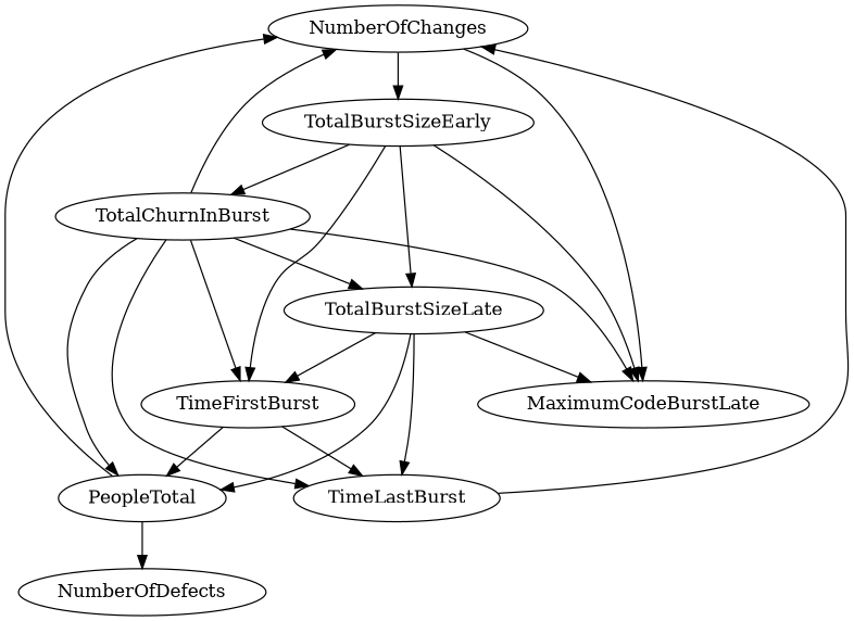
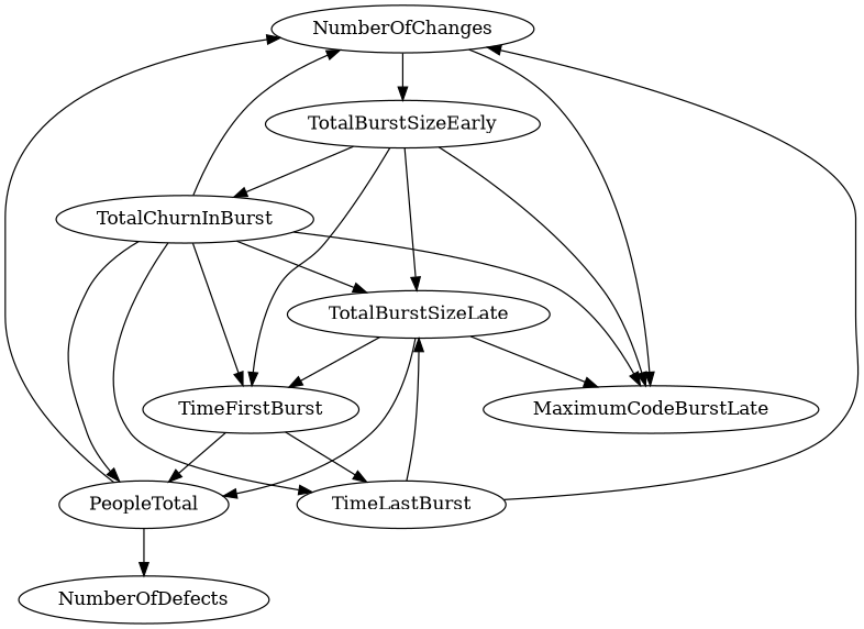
  digraph {
    NumberOfChanges
    MaximumCodeBurstLate
    TotalBurstSizeEarly
    TotalBurstSizeLate
    TimeFirstBurst
    TotalChurnInBurst
    TimeLastBurst
    PeopleTotal
    NumberOfDefects
    NumberOfChanges -> MaximumCodeBurstLate
    NumberOfChanges -> TotalBurstSizeEarly
    TotalBurstSizeEarly -> MaximumCodeBurstLate
    TotalBurstSizeEarly -> TotalBurstSizeLate
    TotalBurstSizeEarly -> TimeFirstBurst
    TotalBurstSizeEarly -> TotalChurnInBurst
    TotalBurstSizeLate -> MaximumCodeBurstLate
    TotalBurstSizeLate -> TimeFirstBurst
-   TotalBurstSizeLate -> TimeLastBurst
+   TimeLastBurst -> TotalBurstSizeLate
    TotalBurstSizeLate -> PeopleTotal
    TimeFirstBurst -> TimeLastBurst
    TimeFirstBurst -> PeopleTotal
    TotalChurnInBurst -> NumberOfChanges
    TotalChurnInBurst -> MaximumCodeBurstLate
    TotalChurnInBurst -> TotalBurstSizeLate
    TotalChurnInBurst -> TimeFirstBurst
    TotalChurnInBurst -> TimeLastBurst
    TotalChurnInBurst -> PeopleTotal
    TimeLastBurst -> NumberOfChanges
    PeopleTotal -> NumberOfChanges
    PeopleTotal -> NumberOfDefects
  }
